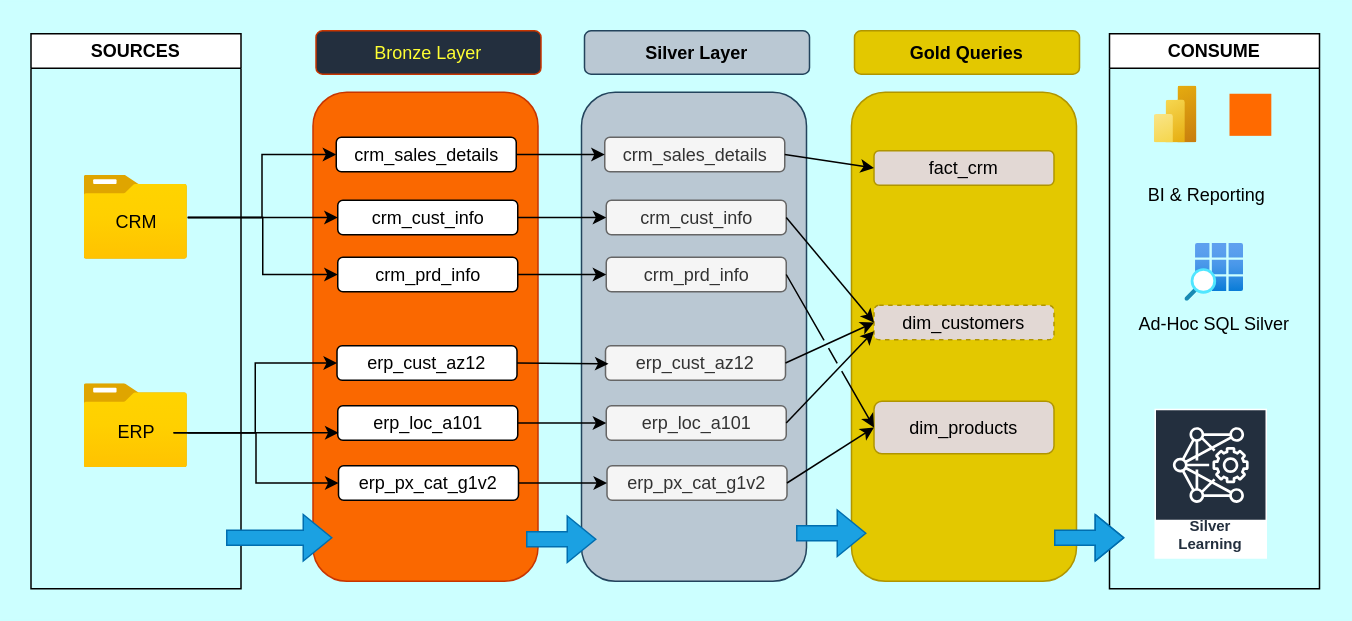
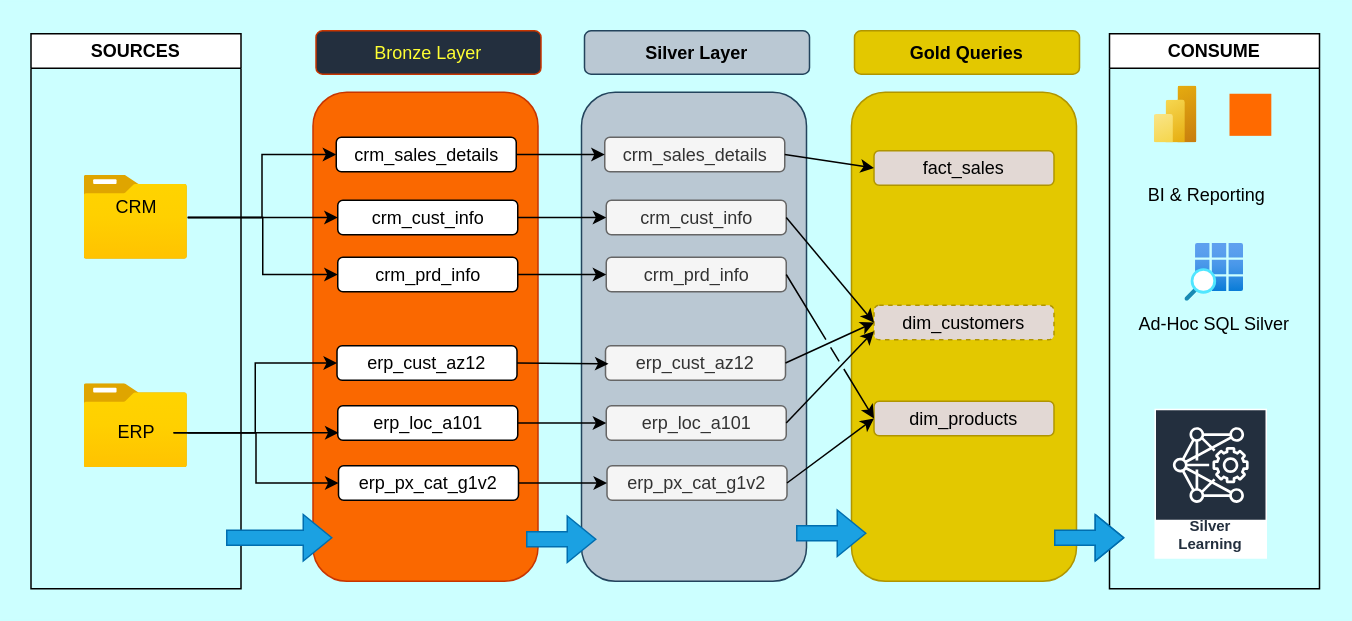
  <mxCell id="0" />
  <mxCell id="1" parent="0" />
  <mxCell id="2" value="" style="rounded=1;whiteSpace=wrap;html=1;fillColor=#bac8d3;strokeColor=#23445d;" parent="1" vertex="1"><mxGeometry x="387" y="61" width="150" height="326" as="geometry" /></mxCell>
  <mxCell id="3" value="SOURCES" style="swimlane;whiteSpace=wrap;html=1;" parent="1" vertex="1"><mxGeometry x="20" y="22" width="140" height="370" as="geometry" /></mxCell>
  <mxCell id="4" value="" style="image;aspect=fixed;html=1;points=[];align=center;fontSize=12;image=img/lib/azure2/general/Folder_Blank.svg;" parent="3" vertex="1"><mxGeometry x="35.5" y="94.5" width="69" height="56.0" as="geometry" /></mxCell>
- <mxCell id="5" value="CRM" style="text;html=1;align=center;verticalAlign=middle;resizable=0;points=[];autosize=1;strokeColor=none;fillColor=none;" parent="3" vertex="1"><mxGeometry x="45" y="111" width="50" height="30" as="geometry" /></mxCell>
+ <mxCell id="5" value="CRM" style="text;html=1;align=center;verticalAlign=middle;resizable=0;points=[];autosize=1;strokeColor=none;fillColor=none;" parent="3" vertex="1"><mxGeometry x="45" y="101" width="50" height="30" as="geometry" /></mxCell>
  <mxCell id="6" value="" style="image;aspect=fixed;html=1;points=[];align=center;fontSize=12;image=img/lib/azure2/general/Folder_Blank.svg;" parent="3" vertex="1"><mxGeometry x="35.5" y="233.5" width="69" height="56.0" as="geometry" /></mxCell>
  <mxCell id="7" value="ERP" style="text;html=1;align=center;verticalAlign=middle;resizable=0;points=[];autosize=1;strokeColor=none;fillColor=none;" parent="3" vertex="1"><mxGeometry x="45" y="251" width="50" height="30" as="geometry" /></mxCell>
  <mxCell id="8" value="CONSUME" style="swimlane;whiteSpace=wrap;html=1;" parent="1" vertex="1"><mxGeometry x="739" y="22" width="140" height="370" as="geometry" /></mxCell>
  <mxCell id="9" value="" style="image;aspect=fixed;html=1;points=[];align=center;fontSize=12;image=img/lib/azure2/analytics/Power_BI_Embedded.svg;" parent="8" vertex="1"><mxGeometry x="30" y="35" width="28.55" height="38.06" as="geometry" /></mxCell>
  <mxCell id="10" value="" style="points=[];aspect=fixed;html=1;align=center;shadow=0;dashed=0;fillColor=#FF6A00;strokeColor=none;shape=mxgraph.alibaba_cloud.quickbi;" parent="8" vertex="1"><mxGeometry x="80" y="40" width="27.88" height="28.06" as="geometry" /></mxCell>
  <mxCell id="11" value="" style="image;aspect=fixed;html=1;points=[];align=center;fontSize=12;image=img/lib/azure2/general/Search_Grid.svg;" parent="8" vertex="1"><mxGeometry x="50.46" y="140" width="39.07" height="38.5" as="geometry" /></mxCell>
  <mxCell id="12" value="Silver Learning" style="sketch=0;outlineConnect=0;fontColor=#232F3E;gradientColor=none;strokeColor=#ffffff;fillColor=#232F3E;dashed=0;verticalLabelPosition=middle;verticalAlign=bottom;align=center;html=1;whiteSpace=wrap;fontSize=10;fontStyle=1;spacing=3;shape=mxgraph.aws4.productIcon;prIcon=mxgraph.aws4.deep_learning_amis;" parent="8" vertex="1"><mxGeometry x="30" y="250" width="75" height="100" as="geometry" /></mxCell>
  <mxCell id="13" value="BI &amp;amp; Reporting" style="text;html=1;align=center;verticalAlign=middle;whiteSpace=wrap;rounded=0;" parent="8" vertex="1"><mxGeometry x="5" y="88.06" width="120" height="40" as="geometry" /></mxCell>
  <mxCell id="14" value="Ad-Hoc SQL Silver" style="text;html=1;align=center;verticalAlign=middle;whiteSpace=wrap;rounded=0;" parent="8" vertex="1"><mxGeometry x="10" y="178.5" width="120" height="30" as="geometry" /></mxCell>
  <mxCell id="15" value="Bronze Layer" style="rounded=1;whiteSpace=wrap;html=1;fillColor=#232f3e;fontColor=#FFFF33;strokeColor=#C73500;" parent="1" vertex="1"><mxGeometry x="210" y="20" width="150" height="29" as="geometry" /></mxCell>
  <mxCell id="16" value="" style="rounded=1;whiteSpace=wrap;html=1;fillColor=#fa6800;fontColor=#000000;strokeColor=#C73500;" parent="1" vertex="1"><mxGeometry x="208" y="61" width="150" height="326" as="geometry" /></mxCell>
  <mxCell id="17" value="crm_sales_details" style="rounded=1;whiteSpace=wrap;html=1;" parent="1" vertex="1"><mxGeometry x="223.5" y="91" width="120" height="23" as="geometry" /></mxCell>
  <mxCell id="18" value="crm_cust_info" style="rounded=1;whiteSpace=wrap;html=1;" parent="1" vertex="1"><mxGeometry x="224.5" y="133" width="120" height="23" as="geometry" /></mxCell>
  <mxCell id="19" value="crm_prd_info" style="rounded=1;whiteSpace=wrap;html=1;" parent="1" vertex="1"><mxGeometry x="224.5" y="171" width="120" height="23" as="geometry" /></mxCell>
  <mxCell id="20" style="edgeStyle=orthogonalEdgeStyle;rounded=0;orthogonalLoop=1;jettySize=auto;html=1;entryX=0;entryY=0.5;entryDx=0;entryDy=0;" parent="1" source="4" target="18" edge="1"><mxGeometry relative="1" as="geometry" /></mxCell>
  <mxCell id="21" style="edgeStyle=orthogonalEdgeStyle;rounded=0;orthogonalLoop=1;jettySize=auto;html=1;entryX=0;entryY=0.5;entryDx=0;entryDy=0;" parent="1" source="4" target="17" edge="1"><mxGeometry relative="1" as="geometry" /></mxCell>
  <mxCell id="22" style="edgeStyle=orthogonalEdgeStyle;rounded=0;orthogonalLoop=1;jettySize=auto;html=1;" parent="1" source="4" target="19" edge="1"><mxGeometry relative="1" as="geometry" /></mxCell>
  <mxCell id="23" value="erp_cust_az12" style="rounded=1;whiteSpace=wrap;html=1;" parent="1" vertex="1"><mxGeometry x="224" y="230" width="120" height="23" as="geometry" /></mxCell>
  <mxCell id="24" value="erp_loc_a101" style="rounded=1;whiteSpace=wrap;html=1;" parent="1" vertex="1"><mxGeometry x="224.5" y="270" width="120" height="23" as="geometry" /></mxCell>
  <mxCell id="25" value="erp_px_cat_g1v2" style="rounded=1;whiteSpace=wrap;html=1;" parent="1" vertex="1"><mxGeometry x="225" y="310" width="120" height="23" as="geometry" /></mxCell>
  <mxCell id="26" style="edgeStyle=orthogonalEdgeStyle;rounded=0;orthogonalLoop=1;jettySize=auto;html=1;entryX=0;entryY=0.5;entryDx=0;entryDy=0;" parent="1" edge="1"><mxGeometry relative="1" as="geometry"><mxPoint x="124.5" y="288" as="sourcePoint" /><mxPoint x="225" y="288" as="targetPoint" /></mxGeometry></mxCell>
  <mxCell id="27" style="edgeStyle=orthogonalEdgeStyle;rounded=0;orthogonalLoop=1;jettySize=auto;html=1;entryX=0;entryY=0.5;entryDx=0;entryDy=0;" parent="1" source="7" target="23" edge="1"><mxGeometry relative="1" as="geometry" /></mxCell>
  <mxCell id="28" style="edgeStyle=orthogonalEdgeStyle;rounded=0;orthogonalLoop=1;jettySize=auto;html=1;entryX=0;entryY=0.5;entryDx=0;entryDy=0;" parent="1" source="7" target="25" edge="1"><mxGeometry relative="1" as="geometry" /></mxCell>
  <mxCell id="29" value="&lt;b&gt;Silver Layer&lt;/b&gt;" style="rounded=1;whiteSpace=wrap;html=1;fillColor=#bac8d3;strokeColor=#23445d;" parent="1" vertex="1"><mxGeometry x="389" y="20" width="150" height="29" as="geometry" /></mxCell>
  <mxCell id="30" value="crm_sales_details" style="rounded=1;whiteSpace=wrap;html=1;fillColor=#f5f5f5;fontColor=#333333;strokeColor=#666666;" parent="1" vertex="1"><mxGeometry x="402.5" y="91" width="120" height="23" as="geometry" /></mxCell>
  <mxCell id="31" value="crm_cust_info" style="rounded=1;whiteSpace=wrap;html=1;fillColor=#f5f5f5;fontColor=#333333;strokeColor=#666666;" parent="1" vertex="1"><mxGeometry x="403.5" y="133" width="120" height="23" as="geometry" /></mxCell>
  <mxCell id="32" value="crm_prd_info" style="rounded=1;whiteSpace=wrap;html=1;fillColor=#f5f5f5;fontColor=#333333;strokeColor=#666666;" parent="1" vertex="1"><mxGeometry x="403.5" y="171" width="120" height="23" as="geometry" /></mxCell>
  <mxCell id="33" value="erp_cust_az12" style="rounded=1;whiteSpace=wrap;html=1;fillColor=#f5f5f5;fontColor=#333333;strokeColor=#666666;" parent="1" vertex="1"><mxGeometry x="403" y="230" width="120" height="23" as="geometry" /></mxCell>
  <mxCell id="34" value="erp_loc_a101" style="rounded=1;whiteSpace=wrap;html=1;fillColor=#f5f5f5;fontColor=#333333;strokeColor=#666666;" parent="1" vertex="1"><mxGeometry x="403.5" y="270" width="120" height="23" as="geometry" /></mxCell>
  <mxCell id="35" value="erp_px_cat_g1v2" style="rounded=1;whiteSpace=wrap;html=1;fillColor=#f5f5f5;fontColor=#333333;strokeColor=#666666;" parent="1" vertex="1"><mxGeometry x="404" y="310" width="120" height="23" as="geometry" /></mxCell>
  <mxCell id="36" value="" style="endArrow=classic;html=1;rounded=0;exitX=1;exitY=0.5;exitDx=0;exitDy=0;entryX=0;entryY=0.5;entryDx=0;entryDy=0;" parent="1" source="17" target="30" edge="1"><mxGeometry width="50" height="50" relative="1" as="geometry"><mxPoint x="447" y="299" as="sourcePoint" /><mxPoint x="497" y="249" as="targetPoint" /></mxGeometry></mxCell>
  <mxCell id="37" value="" style="endArrow=classic;html=1;rounded=0;exitX=1;exitY=0.5;exitDx=0;exitDy=0;entryX=0;entryY=0.5;entryDx=0;entryDy=0;" parent="1" source="18" target="31" edge="1"><mxGeometry width="50" height="50" relative="1" as="geometry"><mxPoint x="447" y="299" as="sourcePoint" /><mxPoint x="497" y="249" as="targetPoint" /></mxGeometry></mxCell>
  <mxCell id="38" value="" style="endArrow=classic;html=1;rounded=0;exitX=1;exitY=0.5;exitDx=0;exitDy=0;entryX=0;entryY=0.5;entryDx=0;entryDy=0;" parent="1" source="19" target="32" edge="1"><mxGeometry width="50" height="50" relative="1" as="geometry"><mxPoint x="447" y="299" as="sourcePoint" /><mxPoint x="497" y="249" as="targetPoint" /></mxGeometry></mxCell>
  <mxCell id="39" value="" style="endArrow=classic;html=1;rounded=0;exitX=1;exitY=0.5;exitDx=0;exitDy=0;" parent="1" source="23" edge="1"><mxGeometry width="50" height="50" relative="1" as="geometry"><mxPoint x="447" y="299" as="sourcePoint" /><mxPoint x="405" y="242" as="targetPoint" /></mxGeometry></mxCell>
  <mxCell id="40" value="" style="endArrow=classic;html=1;rounded=0;exitX=1;exitY=0.5;exitDx=0;exitDy=0;entryX=0;entryY=0.5;entryDx=0;entryDy=0;" parent="1" source="24" target="34" edge="1"><mxGeometry width="50" height="50" relative="1" as="geometry"><mxPoint x="447" y="299" as="sourcePoint" /><mxPoint x="497" y="249" as="targetPoint" /></mxGeometry></mxCell>
  <mxCell id="41" value="" style="rounded=1;whiteSpace=wrap;html=1;fillColor=#e3c800;strokeColor=#B09500;fontColor=#000000;" parent="1" vertex="1"><mxGeometry x="567" y="61" width="150" height="326" as="geometry" /></mxCell>
  <mxCell id="42" value="" style="endArrow=classic;html=1;rounded=0;exitX=1;exitY=0.5;exitDx=0;exitDy=0;entryX=0;entryY=0.5;entryDx=0;entryDy=0;" parent="1" source="25" target="35" edge="1"><mxGeometry width="50" height="50" relative="1" as="geometry"><mxPoint x="447" y="299" as="sourcePoint" /><mxPoint x="497" y="249" as="targetPoint" /></mxGeometry></mxCell>
  <mxCell id="43" value="&lt;b&gt;Gold Queries&lt;/b&gt;" style="rounded=1;whiteSpace=wrap;html=1;fillColor=#e3c800;strokeColor=#B09500;fontColor=#000000;" parent="1" vertex="1"><mxGeometry x="569" y="20" width="150" height="29" as="geometry" /></mxCell>
- <mxCell id="44" value="fact_crm" style="rounded=1;whiteSpace=wrap;html=1;fillColor=light-dark(#e2d8d4, #675000);fontColor=#000000;strokeColor=#B09500;" parent="1" vertex="1"><mxGeometry x="582" y="100" width="120" height="23" as="geometry" /></mxCell>
+ <mxCell id="44" value="fact_sales" style="rounded=1;whiteSpace=wrap;html=1;fillColor=light-dark(#e2d8d4, #675000);fontColor=#000000;strokeColor=#B09500;" parent="1" vertex="1"><mxGeometry x="582" y="100" width="120" height="23" as="geometry" /></mxCell>
  <mxCell id="45" value="dim_customers" style="rounded=1;whiteSpace=wrap;html=1;fillColor=light-dark(#e2d8d4, #675000);fontColor=#000000;strokeColor=#B09500;dashed=1;" parent="1" vertex="1"><mxGeometry x="582" y="203" width="120" height="23" as="geometry" /></mxCell>
- <mxCell id="46" value="dim_products" style="rounded=1;whiteSpace=wrap;html=1;fillColor=light-dark(#e2d8d4, #675000);fontColor=#000000;strokeColor=#B09500;" parent="1" vertex="1"><mxGeometry x="582" y="267" width="120" height="35" as="geometry" /></mxCell>
+ <mxCell id="46" value="dim_products" style="rounded=1;whiteSpace=wrap;html=1;fillColor=light-dark(#e2d8d4, #675000);fontColor=#000000;strokeColor=#B09500;" parent="1" vertex="1"><mxGeometry x="582" y="267" width="120" height="23" as="geometry" /></mxCell>
  <mxCell id="47" value="" style="endArrow=classic;html=1;rounded=0;exitX=1;exitY=0.5;exitDx=0;exitDy=0;entryX=0;entryY=0.5;entryDx=0;entryDy=0;" parent="1" source="30" target="44" edge="1"><mxGeometry width="50" height="50" relative="1" as="geometry"><mxPoint x="639" y="201" as="sourcePoint" /><mxPoint x="689" y="151" as="targetPoint" /></mxGeometry></mxCell>
  <mxCell id="48" value="" style="endArrow=classic;html=1;rounded=0;exitX=1;exitY=0.5;exitDx=0;exitDy=0;entryX=0;entryY=0.5;entryDx=0;entryDy=0;jumpStyle=gap;" parent="1" source="33" target="45" edge="1"><mxGeometry width="50" height="50" relative="1" as="geometry"><mxPoint x="639" y="201" as="sourcePoint" /><mxPoint x="580" y="212" as="targetPoint" /></mxGeometry></mxCell>
  <mxCell id="49" value="" style="endArrow=classic;html=1;rounded=0;exitX=1;exitY=0.5;exitDx=0;exitDy=0;entryX=0;entryY=0.5;entryDx=0;entryDy=0;jumpStyle=gap;" parent="1" source="31" target="45" edge="1"><mxGeometry width="50" height="50" relative="1" as="geometry"><mxPoint x="639" y="201" as="sourcePoint" /><mxPoint x="689" y="151" as="targetPoint" /></mxGeometry></mxCell>
  <mxCell id="50" value="" style="endArrow=classic;html=1;rounded=0;exitX=1;exitY=0.5;exitDx=0;exitDy=0;entryX=0;entryY=0.75;entryDx=0;entryDy=0;jumpStyle=gap;" parent="1" source="34" target="45" edge="1"><mxGeometry width="50" height="50" relative="1" as="geometry"><mxPoint x="639" y="201" as="sourcePoint" /><mxPoint x="689" y="151" as="targetPoint" /></mxGeometry></mxCell>
  <mxCell id="51" value="" style="endArrow=classic;html=1;rounded=0;exitX=1;exitY=0.5;exitDx=0;exitDy=0;entryX=0;entryY=0.5;entryDx=0;entryDy=0;jumpStyle=gap;" parent="1" source="32" target="46" edge="1"><mxGeometry width="50" height="50" relative="1" as="geometry"><mxPoint x="639" y="201" as="sourcePoint" /><mxPoint x="689" y="151" as="targetPoint" /></mxGeometry></mxCell>
  <mxCell id="52" value="" style="endArrow=classic;html=1;rounded=0;exitX=1;exitY=0.5;exitDx=0;exitDy=0;entryX=0;entryY=0.5;entryDx=0;entryDy=0;jumpStyle=gap;" parent="1" source="35" target="46" edge="1"><mxGeometry width="50" height="50" relative="1" as="geometry"><mxPoint x="639" y="201" as="sourcePoint" /><mxPoint x="689" y="151" as="targetPoint" /></mxGeometry></mxCell>
  <mxCell id="53" value="" style="shape=flexArrow;endArrow=classic;html=1;rounded=0;exitX=1;exitY=0.5;exitDx=0;exitDy=0;fillColor=#1ba1e2;strokeColor=#006EAF;" parent="1" edge="1"><mxGeometry width="50" height="50" relative="1" as="geometry"><mxPoint x="350" y="359" as="sourcePoint" /><mxPoint x="397" y="359" as="targetPoint" /></mxGeometry></mxCell>
  <mxCell id="54" value="" style="shape=flexArrow;endArrow=classic;html=1;rounded=0;exitX=1;exitY=0.5;exitDx=0;exitDy=0;fillColor=#1ba1e2;strokeColor=#006EAF;" parent="1" edge="1"><mxGeometry width="50" height="50" relative="1" as="geometry"><mxPoint x="530" y="355" as="sourcePoint" /><mxPoint x="577" y="355" as="targetPoint" /></mxGeometry></mxCell>
  <mxCell id="55" value="" style="shape=flexArrow;endArrow=classic;html=1;rounded=0;fillColor=#1ba1e2;strokeColor=#006EAF;" parent="1" edge="1"><mxGeometry width="50" height="50" relative="1" as="geometry"><mxPoint x="150" y="358" as="sourcePoint" /><mxPoint x="221" y="358" as="targetPoint" /></mxGeometry></mxCell>
  <mxCell id="56" value="" style="shape=flexArrow;endArrow=classic;html=1;rounded=0;exitX=1;exitY=0.5;exitDx=0;exitDy=0;fillColor=#1ba1e2;strokeColor=#006EAF;" parent="1" edge="1"><mxGeometry width="50" height="50" relative="1" as="geometry"><mxPoint x="702" y="358" as="sourcePoint" /><mxPoint x="749" y="358" as="targetPoint" /><Array as="points"><mxPoint x="725" y="358" /></Array></mxGeometry></mxCell>
